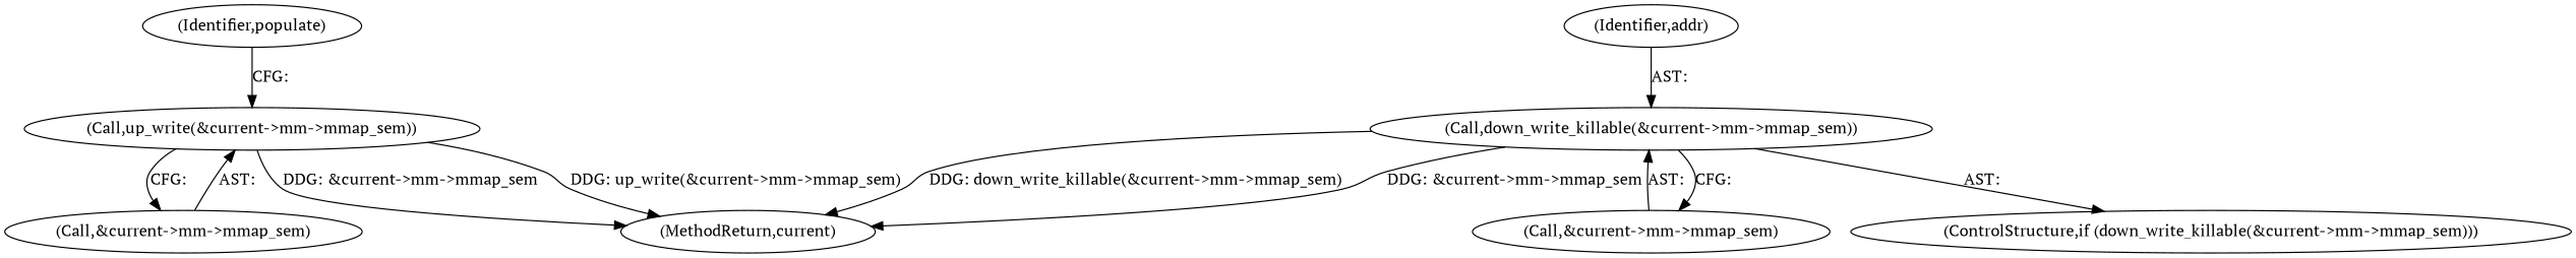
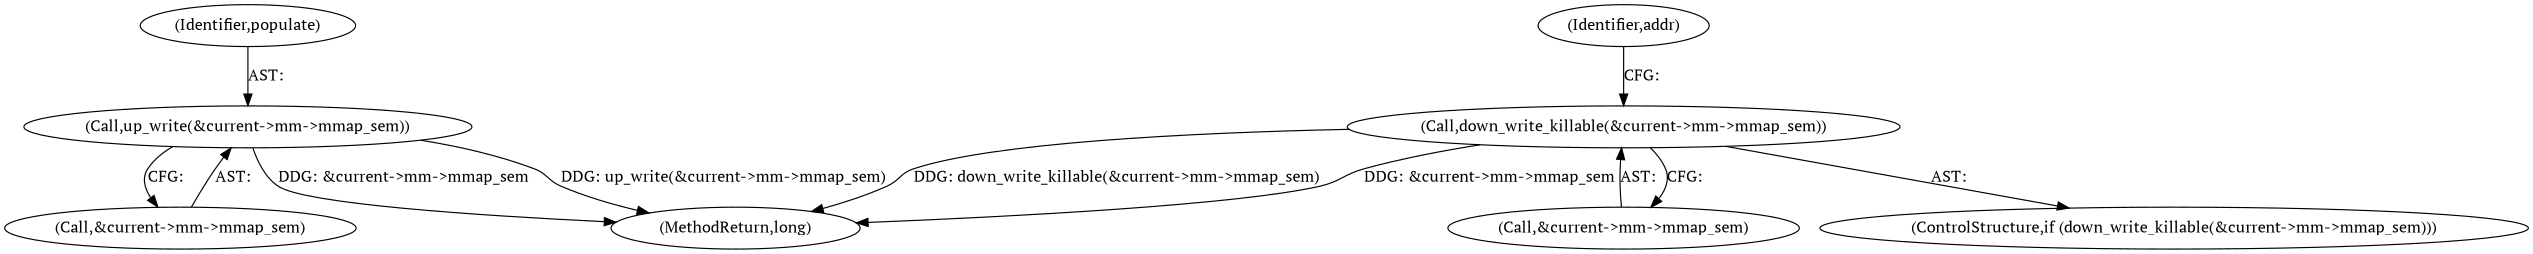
  digraph {
    fontname="PT Serif"
    node [fontname="PT Serif"]
    edge [fontname="PT Serif"]
    n1 [label="(Call,down_write_killable(&current->mm->mmap_sem))"]
-   n2 [label="(MethodReturn,current)"]
+   n2 [label="(MethodReturn,long)"]
    n3 [label="(ControlStructure,if (down_write_killable(&current->mm->mmap_sem)))"]
    n4 [label="(Call,&current->mm->mmap_sem)"]
    n5 [label="(Call,up_write(&current->mm->mmap_sem))"]
    n6 [label="(Call,&current->mm->mmap_sem)"]
    n7 [label="(Identifier,addr)"]
    n8 [label="(Identifier,populate)"]
    n1 -> n2 [label="DDG: down_write_killable(&current->mm->mmap_sem)"]
    n1 -> n2 [label="DDG: &current->mm->mmap_sem"]
    n1 -> n3 [label="AST: "]
    n1 -> n4 [label="CFG: "]
    n4 -> n1 [label="AST: "]
    n5 -> n2 [label="DDG: up_write(&current->mm->mmap_sem)"]
    n5 -> n2 [label="DDG: &current->mm->mmap_sem"]
    n5 -> n6 [label="CFG: "]
    n6 -> n5 [label="AST: "]
-   n7 -> n1 [label="AST: "]
-   n8 -> n5 [label="CFG: "]
+   n7 -> n1 [label="CFG: "]
+   n8 -> n5 [label="AST: "]
  }
